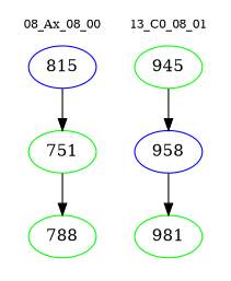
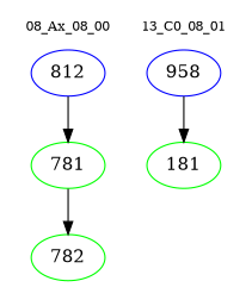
  digraph {
    node [color=green]
    edge [color=black]
-   n1 [label=751]
-   n2 [color=blue label=815]
-   n3 [label=788]
-   n4 [label=945]
+   n1 [label=781]
+   n2 [color=blue label=812]
+   n3 [label=782]
    n5 [color=blue label=958]
-   n6 [label=981]
+   n6 [label=181]
    subgraph cluster_1 {
      color=white
      fontsize=10
      label="08_Ax_08_00"
      n1
      n2
      n3
    }
    subgraph cluster_2 {
      color=white
      fontsize=10
      label="13_C0_08_01"
-     n4
      n5
      n6
    }
    n1 -> n3
    n2 -> n1
-   n4 -> n5
    n5 -> n6
  }
